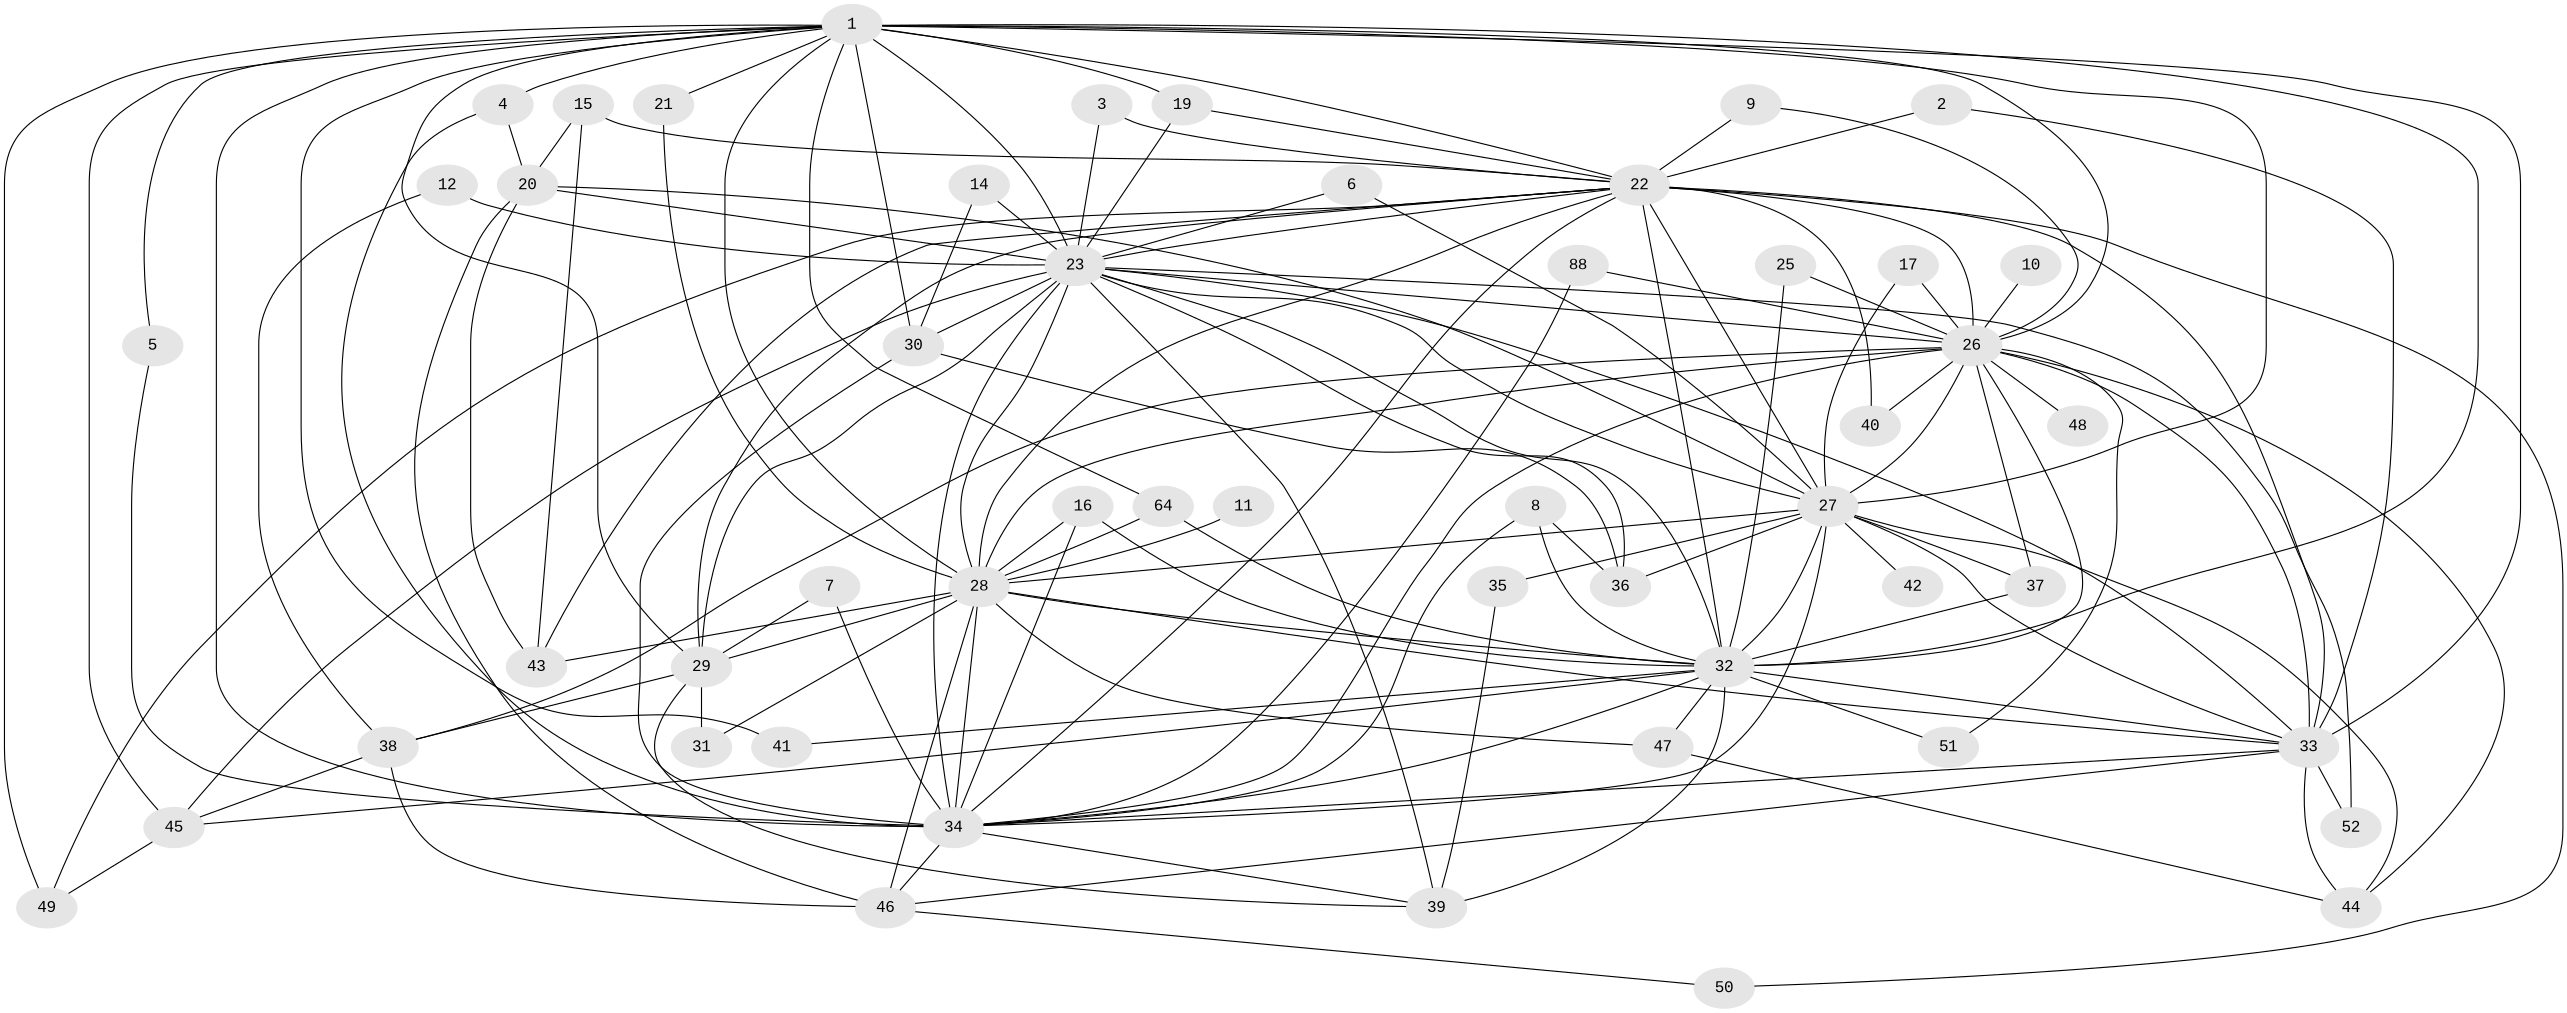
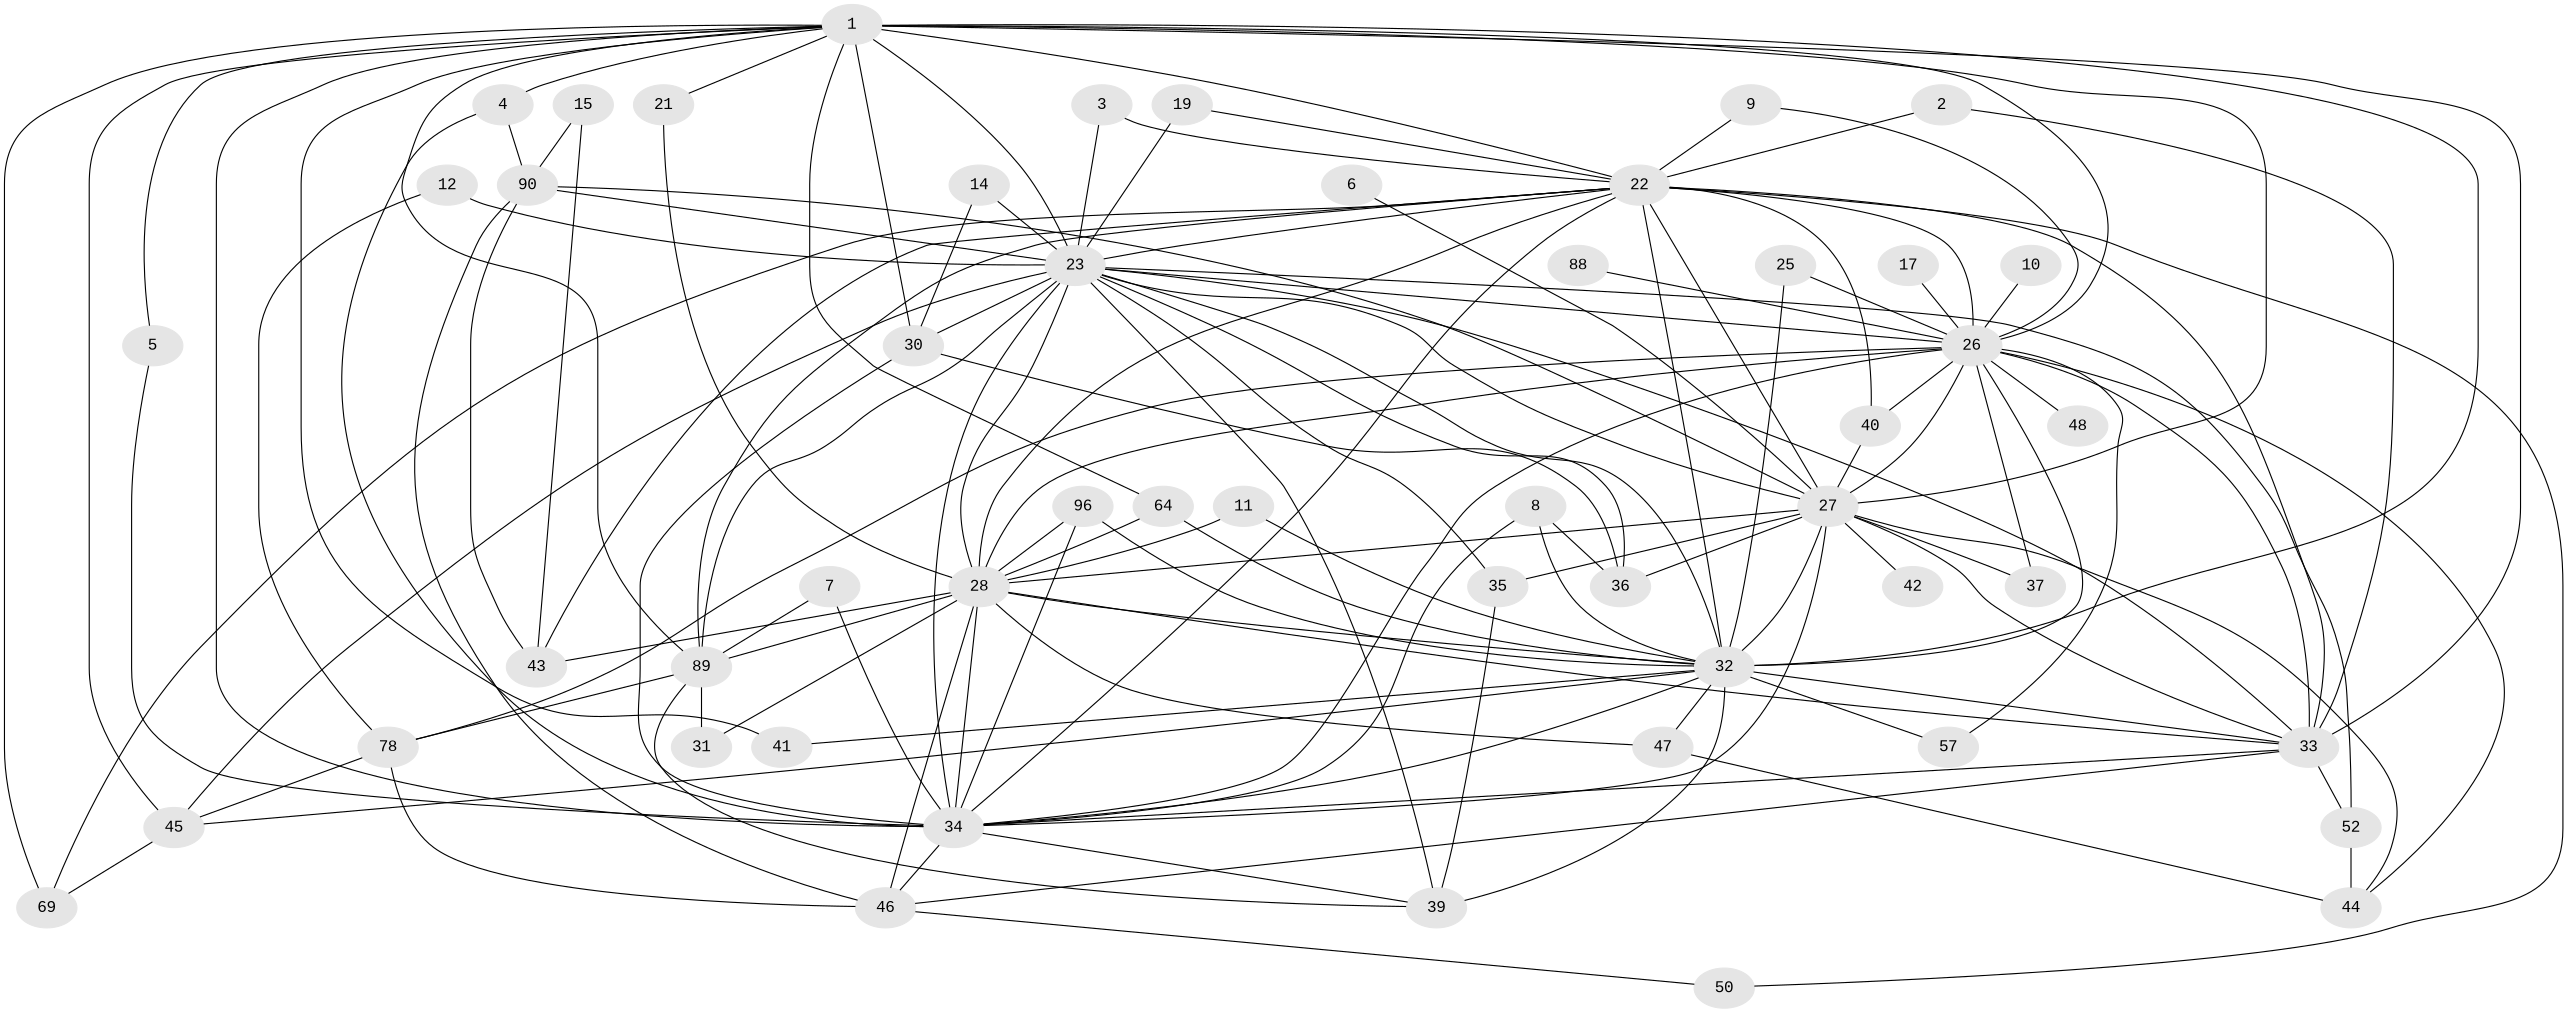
  graph {
    fontname="Liberation Mono"
    node [color=gray90 fontname="Liberation Mono" style=filled]
    edge [fontname="Liberation Mono" weight=1.0]
    1
    4
    5
    19
    21
    22
    23
    n8 [label=64]
    26
    27
    28
-   29
+   29 [label=89]
    30
    32
    33
    34
    41
    45
-   49
-   20
+   49 [label=69]
+   20 [label=90]
    43
    40
    50
    36
    39
    52
    48
-   38
+   38 [label=78]
    37
    44
-   51
+   51 [label=57]
    35
    42
    46
    31
    47
    2
    3
    6
    7
    8
    9
    10
    11
    12
    14
    15
-   16
+   16 [label=96]
    17
    n50 [label=88]
    25
    1 -- 4
    1 -- 5
-   1 -- 19
    1 -- 21 [weight=2.0]
    1 -- 22 [weight=2.0]
    1 -- 23 [weight=2.0]
    1 -- n8
    1 -- 26 [weight=2.0]
    1 -- 27 [weight=2.0]
-   1 -- 28 [weight=2.0]
    1 -- 29
    1 -- 30 [weight=2.0]
    1 -- 32 [weight=4.0]
    1 -- 33 [weight=2.0]
    1 -- 34 [weight=4.0]
    1 -- 41
    1 -- 45
    1 -- 49
    4 -- 34
    4 -- 20
    5 -- 34
    19 -- 22
    19 -- 23
    21 -- 28
    22 -- 23
    22 -- 26 [weight=3.0]
    22 -- 27 [weight=2.0]
    22 -- 28 [weight=2.0]
    22 -- 29
    22 -- 32 [weight=3.0]
    22 -- 33 [weight=2.0]
    22 -- 34
    22 -- 49
    22 -- 43 [weight=2.0]
    22 -- 40
    22 -- 50
    23 -- 26
    23 -- 27 [weight=2.0]
    23 -- 28 [weight=3.0]
    23 -- 29
    23 -- 30
    23 -- 32
    23 -- 33
    23 -- 34 [weight=2.0]
    23 -- 45
    23 -- 36
    23 -- 39
    23 -- 52
    n8 -- 28
    n8 -- 32
    26 -- 27
    26 -- 28 [weight=2.0]
    26 -- 32 [weight=2.0]
    26 -- 33 [weight=2.0]
    26 -- 34
    26 -- 40
    26 -- 48
    26 -- 38
    26 -- 37
    26 -- 44
    26 -- 51
    27 -- 28
    27 -- 32
    27 -- 33
    27 -- 34 [weight=2.0]
    27 -- 36 [weight=2.0]
    27 -- 37
    27 -- 44
    27 -- 35
    27 -- 42
    28 -- 29
    28 -- 32
    28 -- 33
    28 -- 34
    28 -- 43
    28 -- 46
    28 -- 31
    28 -- 47
    29 -- 39
    29 -- 38
    29 -- 31
    30 -- 34
    30 -- 36
    32 -- 33
    32 -- 34
    32 -- 41
    32 -- 45
    32 -- 39
    32 -- 51
    32 -- 47
    33 -- 34
    33 -- 52 [weight=2.0]
-   33 -- 44
+   52 -- 44
    33 -- 46
    34 -- 39
    34 -- 46
    45 -- 49
    20 -- 23
    20 -- 27
    20 -- 43
    20 -- 46
    38 -- 45
    38 -- 46
    35 -- 39
    46 -- 50
    47 -- 44
    2 -- 22
    2 -- 33
    3 -- 22
    3 -- 23
-   6 -- 23
+   35 -- 23
    6 -- 27
    7 -- 29
    7 -- 34
    8 -- 32
    8 -- 34
    8 -- 36
    9 -- 22
    9 -- 26
    10 -- 26 [weight=2.0]
    11 -- 28
-   37 -- 32
+   11 -- 32
    12 -- 23
    12 -- 38
    14 -- 23
    14 -- 30
-   15 -- 22
    15 -- 20
    15 -- 43
    16 -- 28 [weight=2.0]
    16 -- 32
    16 -- 34
    17 -- 26
-   17 -- 27
+   40 -- 27
    n50 -- 26
-   n50 -- 34
    25 -- 26
    25 -- 32
  }
